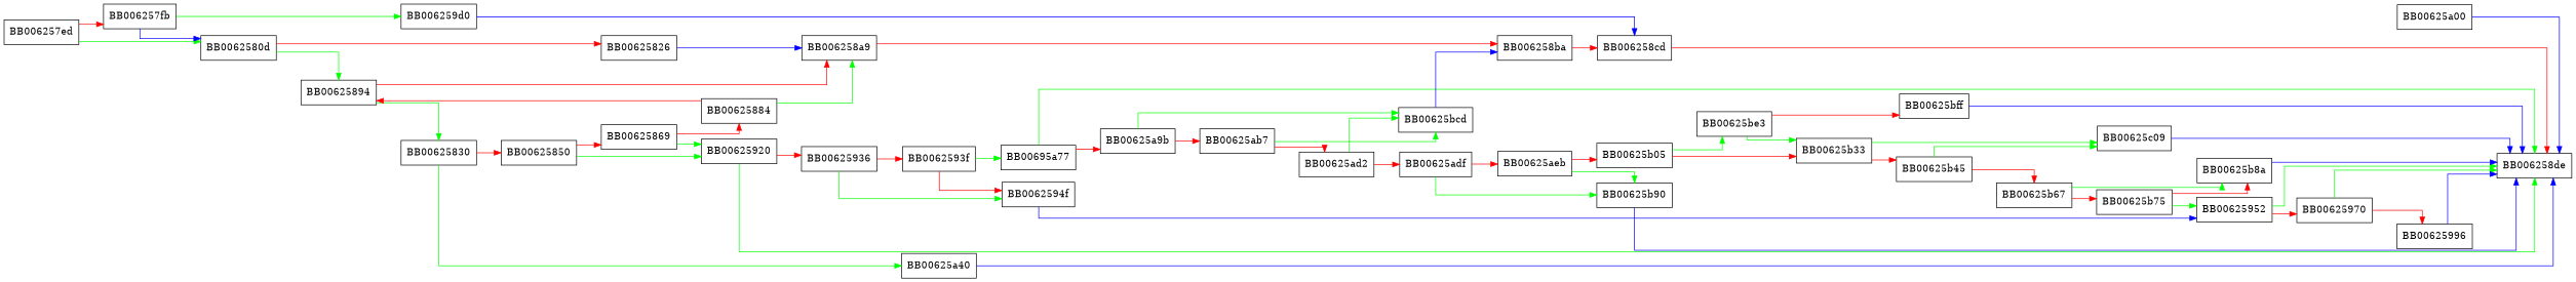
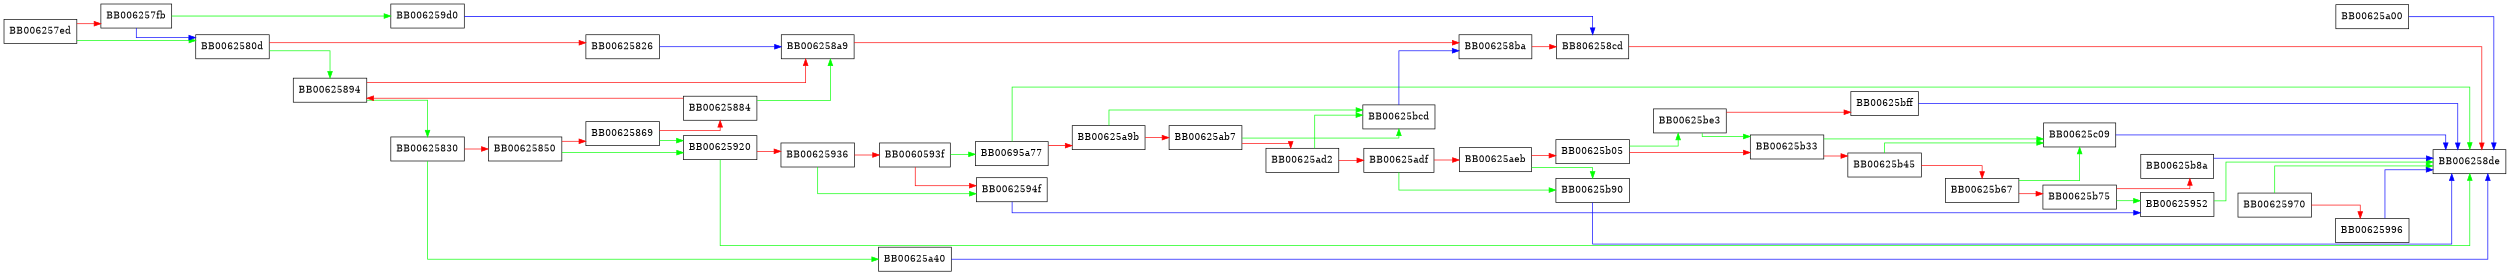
  digraph {
    rankdir=LR
    splines=ortho
    node [shape=box]
    edge [color=red]
    BB00625a00
    BB006258de
    BB006257ed
    BB0062580d
    BB006257fb
    BB00625894
    BB00625826
    BB006259d0
    BB006258a9
    BB00625830
-   BB006258cd
+   BB006258cd [label=BB806258cd]
    BB006258ba
    BB00625a40
    BB00625850
    BB00625920
    BB00625869
    BB00625936
    BB00625884
    BB0062594f
-   BB0062593f
+   BB0062593f [label=BB0060593f]
    BB00625952
    n22 [label=BB00695a77]
    BB00625970
    BB00625a9b
    BB00625bcd
    BB00625ab7
    BB00625996
    BB00625ad2
    BB00625adf
    BB00625b90
    BB00625aeb
    BB00625b05
    BB00625be3
    BB00625b33
    BB00625bff
    BB00625b45
    BB00625c09
    BB00625b67
    BB00625b75
    BB00625b8a
    BB00625a00 -> BB006258de [color=blue]
    BB006257ed -> BB0062580d [color=green]
    BB006257ed -> BB006257fb
    BB0062580d -> BB00625894 [color=green]
    BB0062580d -> BB00625826
    BB006257fb -> BB0062580d [color=blue]
    BB006257fb -> BB006259d0 [color=green]
    BB00625894 -> BB006258a9
    BB00625894 -> BB00625830 [color=green]
    BB00625826 -> BB006258a9 [color=blue]
    BB006259d0 -> BB006258cd [color=blue]
    BB006258a9 -> BB006258ba
    BB00625830 -> BB00625a40 [color=green]
    BB00625830 -> BB00625850
    BB006258cd -> BB006258de
    BB006258ba -> BB006258cd
    BB00625a40 -> BB006258de [color=blue]
    BB00625850 -> BB00625920 [color=green]
    BB00625850 -> BB00625869
    BB00625920 -> BB006258de [color=green]
    BB00625920 -> BB00625936
    BB00625869 -> BB00625920 [color=green]
    BB00625869 -> BB00625884
    BB00625936 -> BB0062594f [color=green]
    BB00625936 -> BB0062593f
    BB00625884 -> BB00625894
    BB00625884 -> BB006258a9 [color=green]
    BB0062594f -> BB00625952 [color=blue]
    BB0062593f -> BB0062594f
    BB0062593f -> n22 [color=green]
    BB00625952 -> BB006258de [color=green]
-   BB00625952 -> BB00625970
    n22 -> BB006258de [color=green]
    n22 -> BB00625a9b
    BB00625970 -> BB006258de [color=green]
    BB00625970 -> BB00625996
    BB00625a9b -> BB00625bcd [color=green]
    BB00625a9b -> BB00625ab7
    BB00625bcd -> BB006258ba [color=blue]
    BB00625ab7 -> BB00625bcd [color=green]
    BB00625ab7 -> BB00625ad2
    BB00625996 -> BB006258de [color=blue]
    BB00625ad2 -> BB00625bcd [color=green]
    BB00625ad2 -> BB00625adf
    BB00625adf -> BB00625b90 [color=green]
    BB00625adf -> BB00625aeb
    BB00625b90 -> BB006258de [color=blue]
    BB00625aeb -> BB00625b90 [color=green]
    BB00625aeb -> BB00625b05
    BB00625b05 -> BB00625be3 [color=green]
    BB00625b05 -> BB00625b33
    BB00625be3 -> BB00625b33 [color=green]
    BB00625be3 -> BB00625bff
    BB00625b33 -> BB00625b45
    BB00625b33 -> BB00625c09 [color=green]
    BB00625bff -> BB006258de [color=blue]
    BB00625b45 -> BB00625c09 [color=green]
    BB00625b45 -> BB00625b67
    BB00625c09 -> BB006258de [color=blue]
-   BB00625b67 -> BB00625b8a [color=green]
+   BB00625b67 -> BB00625c09 [color=green]
    BB00625b67 -> BB00625b75
    BB00625b75 -> BB00625952 [color=green]
    BB00625b75 -> BB00625b8a
    BB00625b8a -> BB006258de [color=blue]
  }
